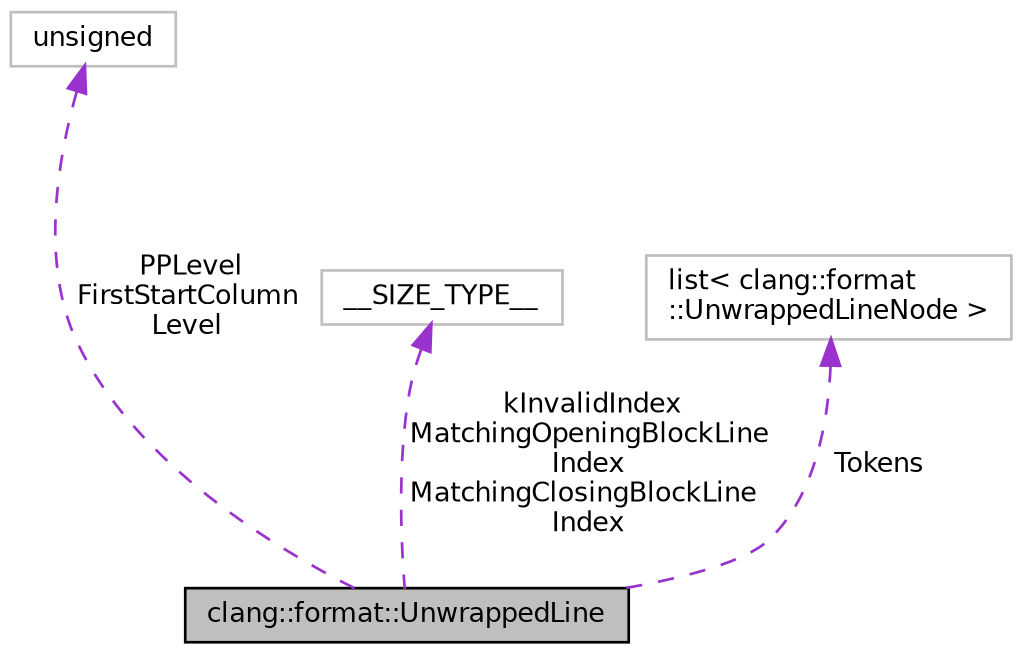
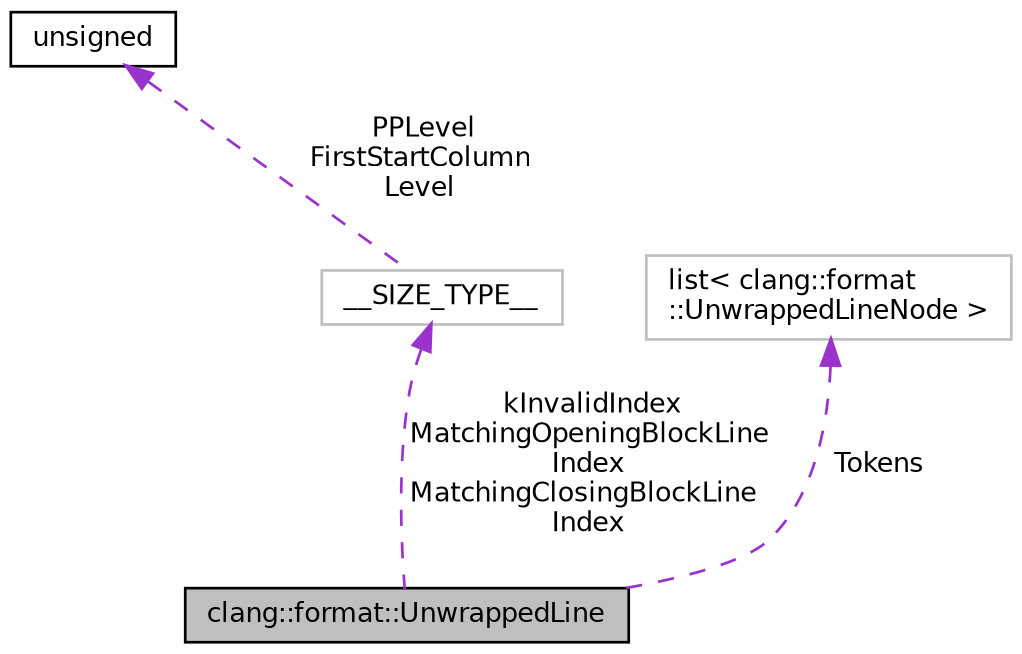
  digraph {
    node [color=black fontname=Helvetica fontsize=10 shape=record]
    edge [color=darkorchid3 dir=back fontname=Helvetica fontsize=10 labelfontname=Helvetica labelfontsize=10 style=dashed]
    n1 [fillcolor=grey75 fontcolor=black height=0.2 label="clang::format::UnwrappedLine" style=filled width=0.4]
-   n2 [color=grey75 height=0.2 label=unsigned width=0.4]
+   n2 [height=0.2 label=unsigned width=0.4]
    n3 [color=grey75 height=0.2 label=__SIZE_TYPE__ width=0.4]
    n4 [color=grey75 height=0.2 label="list\< clang::format\l::UnwrappedLineNode \>" width=0.4]
-   n2 -> n1 [label=" PPLevel\nFirstStartColumn\nLevel"]
+   n2 -> n3 [label=" PPLevel\nFirstStartColumn\nLevel"]
    n3 -> n1 [label=" kInvalidIndex\nMatchingOpeningBlockLine\lIndex\nMatchingClosingBlockLine\lIndex"]
    n4 -> n1 [label=" Tokens"]
  }
